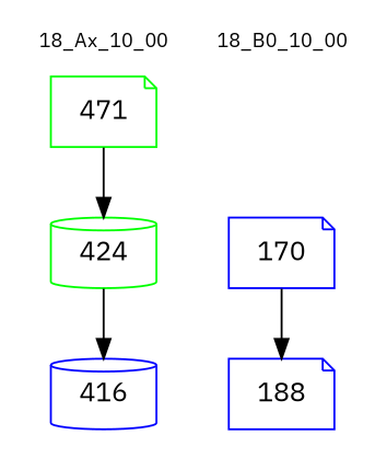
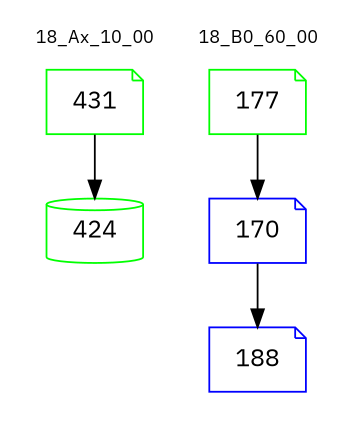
  digraph {
    fontname="IBM Plex Sans"
    node [color=green fontname="IBM Plex Sans" shape=note]
    edge [color=black fontname="IBM Plex Sans"]
-   n1 [label=471]
+   n1 [label=431]
    n2 [label=424 shape=cylinder]
-   n3 [color=blue label=416 shape=cylinder]
+   n4 [label=177]
    n5 [color=blue label=170]
    n6 [color=blue label=188]
    subgraph cluster_1 {
      color=white
      fontsize=10
      label="18_Ax_10_00"
      n1
      n2
-     n3
    }
    subgraph cluster_2 {
      color=white
      fontsize=10
-     label="18_B0_10_00"
+     label="18_B0_60_00"
+     n4
      n5
      n6
    }
    n1 -> n2
-   n2 -> n3
+   n4 -> n5
    n5 -> n6
  }
